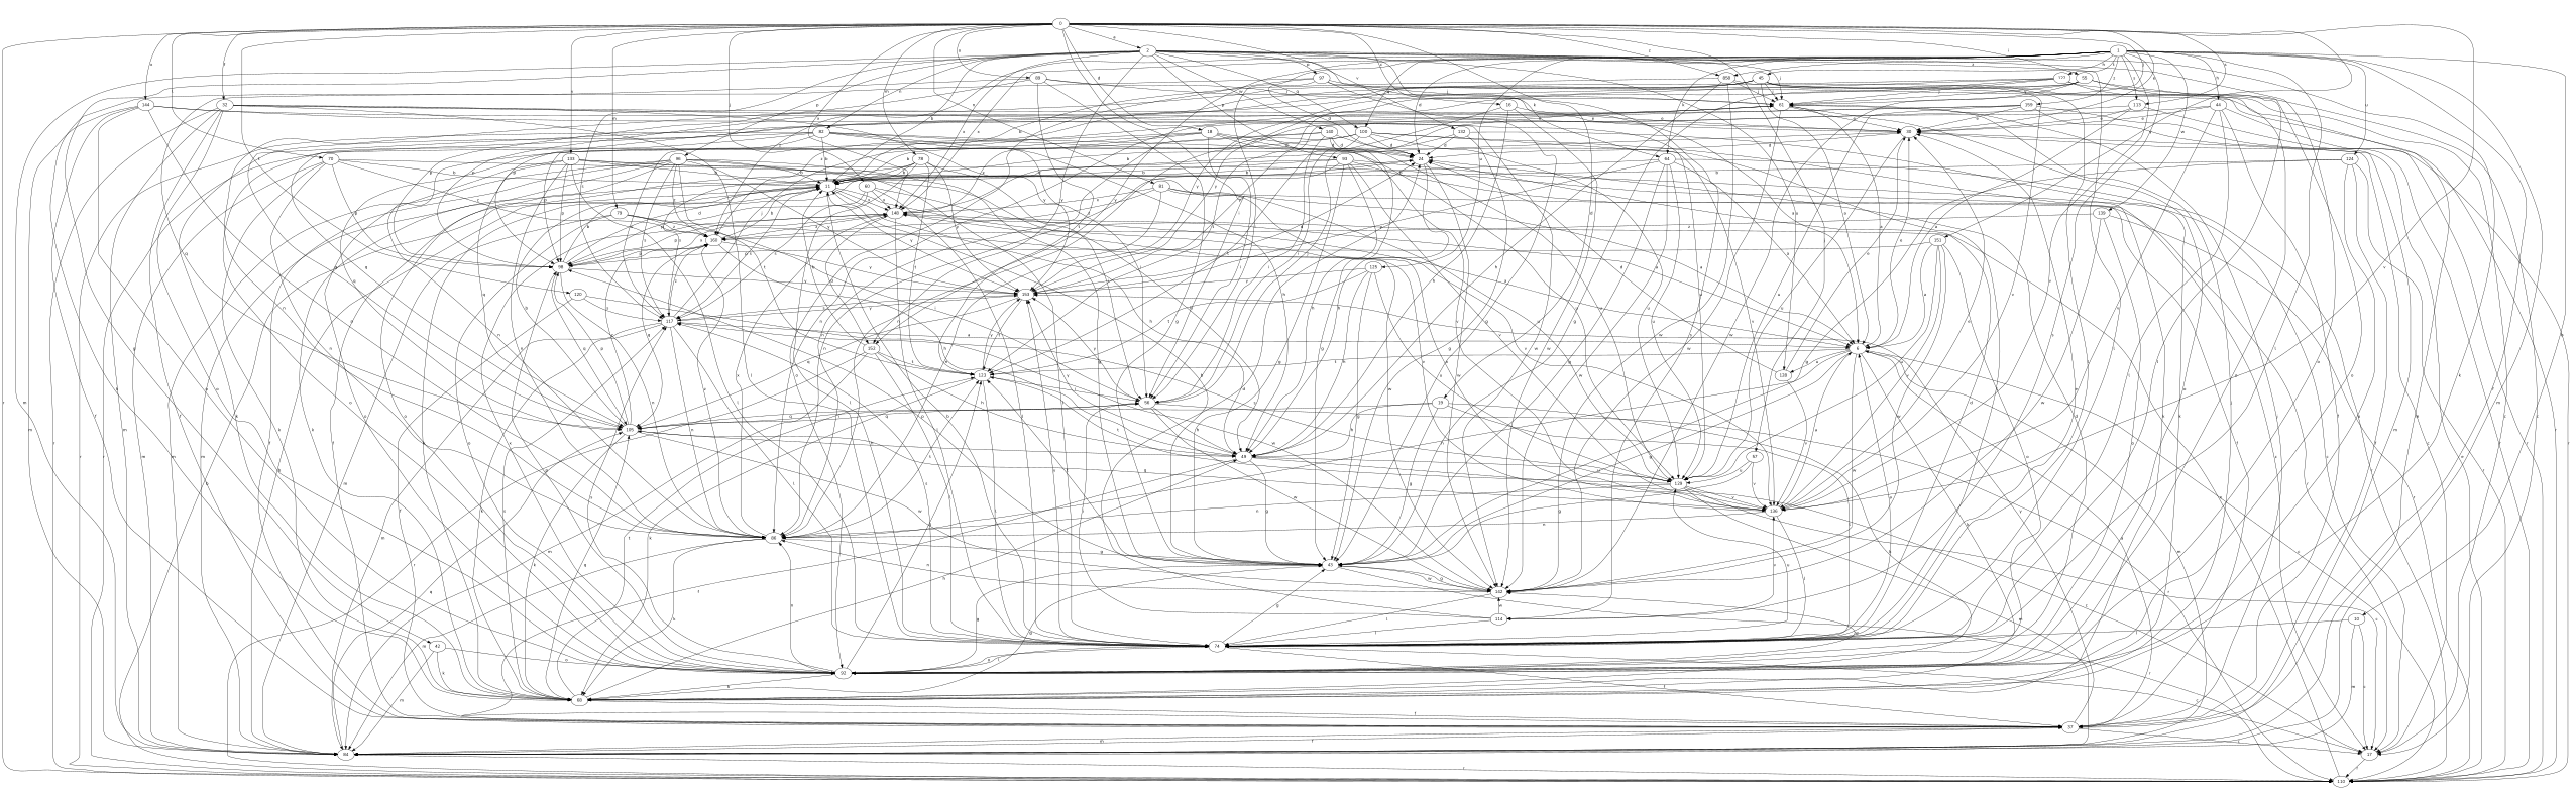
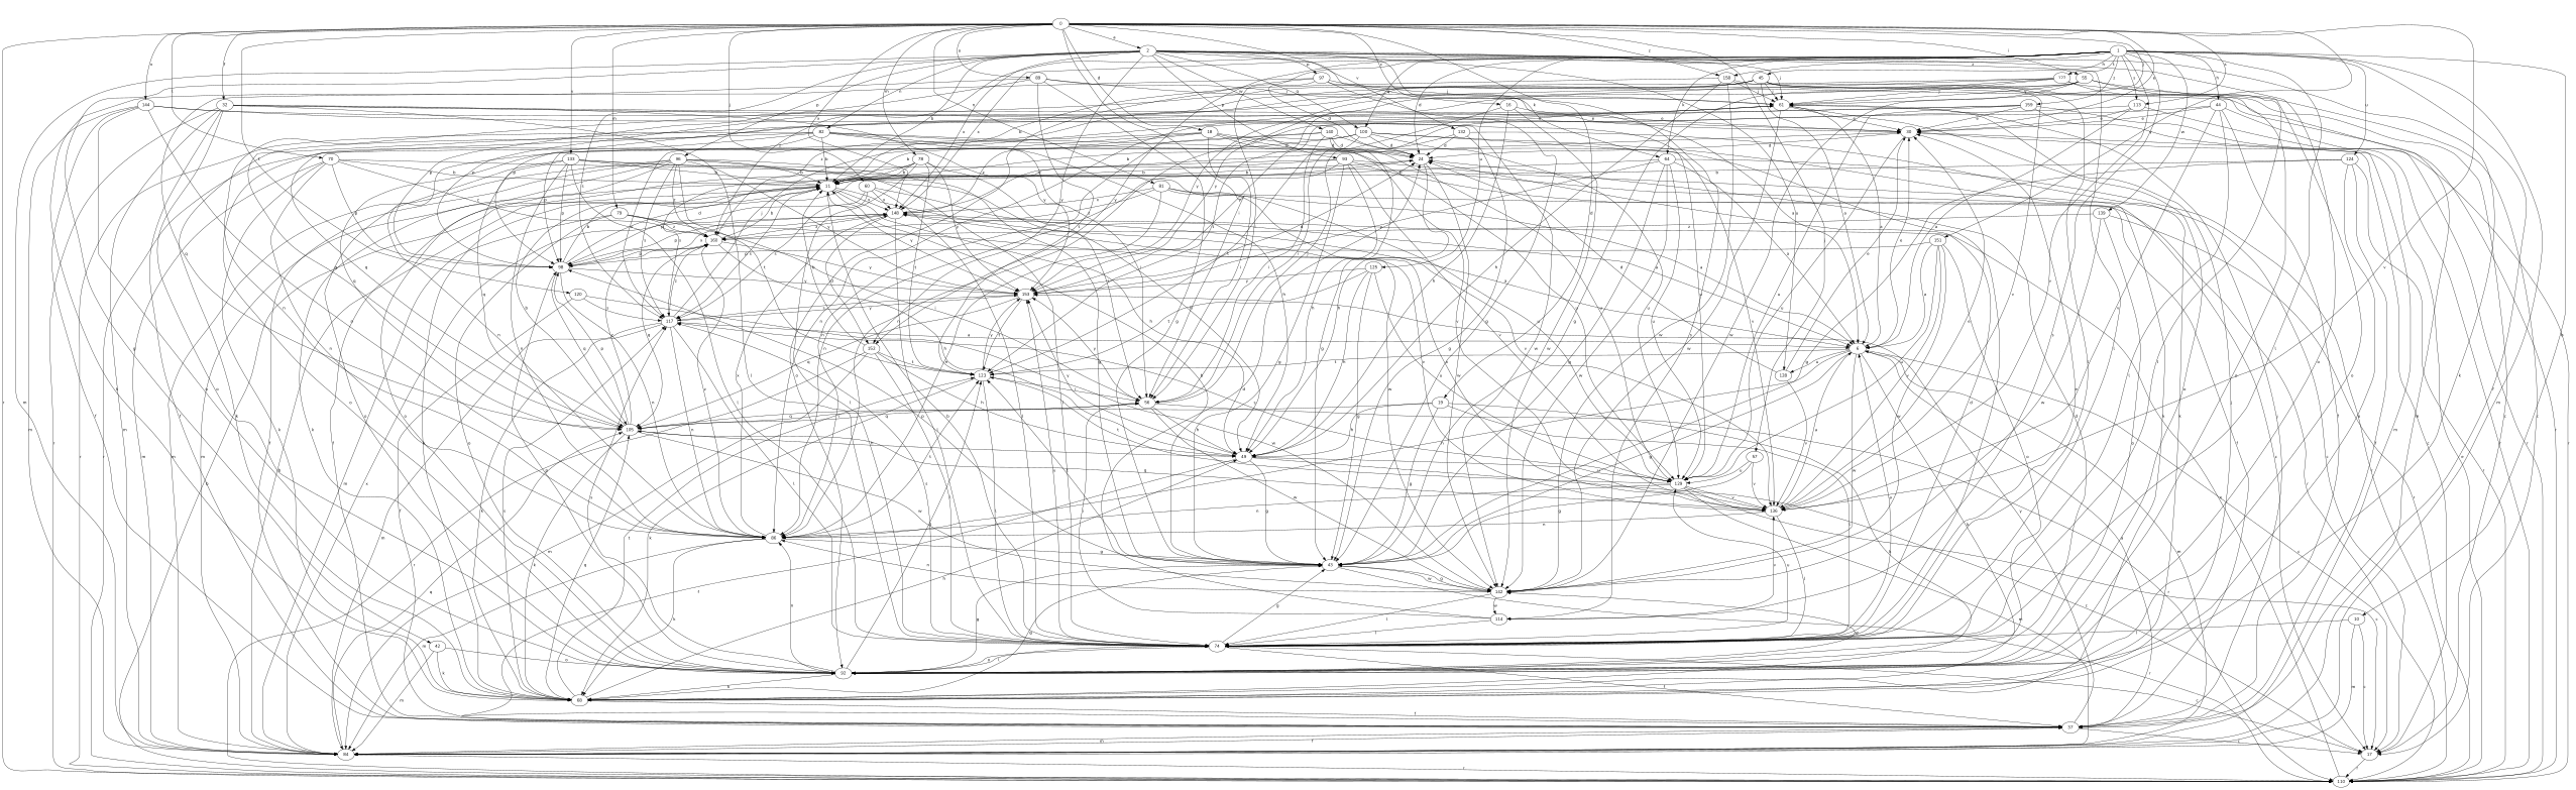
  strict digraph {
    fontname=Nunito
    node [fontname=Nunito]
    edge [fontname=Nunito]
    0
    2
    16
    18
    19
    30
    32
    55
    56
    57
    60
    61
    70
    78
    79
    81
    89
    110
    113
    120
    132
    133
    136
    144
    148
    151
-   158 [label=858]
+   158
    64
    74
    n30 [label=84]
    100
    114
    152
    11
    42
    68
    82
    92
    93
    96
    97
    117
    128
    140
    142
    49
    24
    86
    129
    43
    105
    17
    37
    153
    98
    6
    160
    123
    1
    10
    44
    45
    122
    124
    125
    139
    159
    0 -> 2 [label=a]
    0 -> 16 [label=c]
    0 -> 18 [label=d]
    0 -> 19 [label=d]
    0 -> 30 [label=e]
    0 -> 32 [label=f]
    0 -> 55 [label=i]
    0 -> 56 [label=i]
    0 -> 57 [label=j]
    0 -> 60 [label=j]
    0 -> 61 [label=j]
    0 -> 70 [label=l]
    0 -> 78 [label=m]
    0 -> 79 [label=m]
    0 -> 81 [label=n]
    0 -> 89 [label=o]
    0 -> 110 [label=r]
    0 -> 113 [label=s]
    0 -> 120 [label=t]
    0 -> 132 [label=v]
    0 -> 133 [label=v]
    0 -> 136 [label=v]
    0 -> 144 [label=x]
    0 -> 148 [label=x]
    0 -> 151 [label=y]
    0 -> 158 [label=z]
    2 -> 61 [label=j]
    2 -> 148 [label=x]
    2 -> 64 [label=k]
    2 -> 74 [label=l]
    2 -> n30 [label=m]
    2 -> 100 [label=q]
    2 -> 114 [label=s]
    2 -> 152 [label=y]
    2 -> 11 [label=b]
    2 -> 42 [label=g]
    2 -> 68 [label=k]
    2 -> 82 [label=n]
    2 -> 92 [label=o]
    2 -> 93 [label=p]
    2 -> 96 [label=p]
    2 -> 97 [label=p]
    2 -> 117 [label=s]
    2 -> 128 [label=u]
    2 -> 140 [label=w]
    16 -> 30 [label=e]
    16 -> 56 [label=i]
    16 -> 142 [label=w]
    16 -> 49 [label=h]
    18 -> 56 [label=i]
    18 -> 110 [label=r]
    18 -> 136 [label=v]
    18 -> 148 [label=x]
    18 -> 24 [label=d]
    18 -> 86 [label=n]
    18 -> 129 [label=u]
    19 -> 74 [label=l]
    19 -> 68 [label=k]
    19 -> 49 [label=h]
    19 -> 43 [label=g]
    19 -> 105 [label=q]
    30 -> 24 [label=d]
    30 -> 129 [label=u]
    30 -> 17 [label=c]
    32 -> 30 [label=e]
    32 -> 110 [label=r]
    32 -> 74 [label=l]
    32 -> n30 [label=m]
    32 -> 92 [label=o]
    32 -> 129 [label=u]
    32 -> 37 [label=f]
    32 -> 153 [label=y]
    55 -> 61 [label=y]
    55 -> 74 [label=l]
    55 -> 92 [label=o]
    55 -> 142 [label=w]
    55 -> 153 [label=y]
    55 -> 98 [label=p]
    56 -> 61 [label=j]
    56 -> 110 [label=r]
    56 -> 142 [label=w]
    56 -> 49 [label=h]
    56 -> 105 [label=q]
    56 -> 153 [label=y]
    57 -> 136 [label=v]
    57 -> 129 [label=u]
    57 -> 43 [label=g]
    60 -> 148 [label=x]
    60 -> 74 [label=l]
    60 -> 117 [label=s]
    60 -> 98 [label=p]
    60 -> 6 [label=a]
    61 -> 30 [label=e]
    61 -> 92 [label=o]
    61 -> 142 [label=w]
    61 -> 86 [label=n]
    61 -> 6 [label=a]
    70 -> n30 [label=m]
    70 -> 11 [label=b]
    70 -> 68 [label=k]
    70 -> 86 [label=n]
    70 -> 129 [label=u]
    70 -> 98 [label=p]
    70 -> 160 [label=z]
    78 -> 56 [label=i]
    78 -> 74 [label=l]
    78 -> 11 [label=b]
    78 -> 117 [label=s]
    78 -> 37 [label=f]
    78 -> 153 [label=y]
    78 -> 123 [label=t]
    79 -> 56 [label=i]
    79 -> 136 [label=v]
    79 -> n30 [label=m]
    79 -> 92 [label=o]
    79 -> 160 [label=z]
    81 -> 110 [label=r]
    81 -> 136 [label=v]
    81 -> 148 [label=x]
    81 -> 86 [label=n]
    81 -> 6 [label=a]
    81 -> 160 [label=z]
    89 -> 61 [label=j]
    89 -> 68 [label=k]
    89 -> 86 [label=n]
    89 -> 43 [label=g]
    89 -> 6 [label=a]
    89 -> 123 [label=t]
    110 -> 30 [label=e]
    110 -> 148 [label=x]
    110 -> 11 [label=b]
    113 -> 30 [label=e]
    113 -> 110 [label=r]
    113 -> 153 [label=y]
    113 -> 6 [label=a]
    120 -> 117 [label=s]
    120 -> 142 [label=w]
    120 -> 37 [label=f]
    132 -> 11 [label=b]
    132 -> 68 [label=k]
    132 -> 24 [label=d]
    132 -> 43 [label=g]
    133 -> 74 [label=l]
    133 -> 11 [label=b]
    133 -> 92 [label=o]
    133 -> 49 [label=h]
    133 -> 86 [label=n]
    133 -> 105 [label=q]
    133 -> 17 [label=c]
    133 -> 98 [label=p]
    136 -> 30 [label=e]
    136 -> 148 [label=x]
    136 -> 74 [label=l]
    136 -> 86 [label=n]
    136 -> 105 [label=q]
    136 -> 6 [label=a]
    144 -> 30 [label=e]
    144 -> n30 [label=m]
    144 -> 92 [label=o]
    144 -> 142 [label=w]
    144 -> 86 [label=n]
    144 -> 37 [label=f]
    148 -> 30 [label=e]
    148 -> 74 [label=l]
    148 -> 152 [label=d]
    148 -> 98 [label=p]
    148 -> 6 [label=a]
    148 -> 160 [label=z]
    151 -> 136 [label=v]
    151 -> 92 [label=o]
    151 -> 142 [label=w]
    151 -> 129 [label=u]
    151 -> 98 [label=p]
    151 -> 6 [label=a]
    158 -> 61 [label=j]
    158 -> 136 [label=v]
    158 -> 11 [label=b]
    158 -> 142 [label=w]
    158 -> 49 [label=h]
    64 -> 110 [label=r]
    64 -> 11 [label=b]
    64 -> 142 [label=w]
    64 -> 129 [label=u]
    64 -> 43 [label=g]
    64 -> 153 [label=y]
    64 -> 6 [label=a]
    74 -> 30 [label=e]
    74 -> 11 [label=b]
    74 -> 92 [label=o]
    74 -> 117 [label=s]
    74 -> 24 [label=d]
    74 -> 129 [label=u]
    74 -> 43 [label=g]
    74 -> 17 [label=c]
    74 -> 37 [label=f]
    74 -> 153 [label=y]
    74 -> 6 [label=a]
    n30 -> 110 [label=r]
-   92 -> 148 [label=x]
+   n30 -> 148 [label=x]
    n30 -> 11 [label=b]
    n30 -> 105 [label=q]
    n30 -> 37 [label=f]
    100 -> 74 [label=l]
    100 -> 11 [label=b]
    100 -> 68 [label=k]
    100 -> 24 [label=d]
    100 -> 129 [label=u]
    100 -> 98 [label=p]
    100 -> 123 [label=t]
    114 -> 56 [label=i]
    114 -> 136 [label=v]
    114 -> 74 [label=l]
-   114 -> 142 [label=w]
+   142 -> 114 [label=w]
    114 -> 24 [label=d]
    152 -> 110 [label=r]
    152 -> 74 [label=l]
    152 -> n30 [label=m]
    152 -> 11 [label=b]
    152 -> 49 [label=h]
    152 -> 123 [label=t]
    11 -> 148 [label=x]
    11 -> 68 [label=k]
    11 -> 117 [label=s]
    11 -> 142 [label=w]
    11 -> 49 [label=h]
    11 -> 153 [label=y]
    42 -> n30 [label=m]
    42 -> 68 [label=k]
    42 -> 92 [label=o]
    68 -> 61 [label=j]
    68 -> 117 [label=s]
    68 -> 49 [label=h]
    68 -> 43 [label=g]
    68 -> 105 [label=q]
    68 -> 37 [label=f]
    68 -> 123 [label=t]
    82 -> 56 [label=i]
    82 -> 110 [label=r]
    82 -> 11 [label=b]
    82 -> 68 [label=k]
    82 -> 92 [label=o]
    82 -> 117 [label=s]
    82 -> 49 [label=h]
    82 -> 24 [label=d]
    82 -> 129 [label=u]
    92 -> 74 [label=l]
    92 -> 68 [label=k]
    92 -> 117 [label=s]
    92 -> 142 [label=w]
    92 -> 24 [label=d]
    92 -> 86 [label=n]
    92 -> 43 [label=g]
    92 -> 98 [label=p]
    92 -> 123 [label=t]
    93 -> 136 [label=v]
    93 -> n30 [label=m]
    93 -> 11 [label=b]
    93 -> 49 [label=h]
    93 -> 86 [label=n]
    93 -> 43 [label=g]
    93 -> 17 [label=c]
    93 -> 37 [label=f]
    96 -> 74 [label=l]
    96 -> n30 [label=m]
    96 -> 11 [label=b]
    96 -> 68 [label=k]
    96 -> 92 [label=o]
    96 -> 117 [label=s]
    96 -> 43 [label=g]
    96 -> 37 [label=f]
    96 -> 153 [label=y]
    96 -> 160 [label=z]
    96 -> 123 [label=t]
    97 -> 61 [label=j]
    97 -> 110 [label=r]
    97 -> 92 [label=o]
    97 -> 24 [label=d]
    97 -> 43 [label=g]
    97 -> 105 [label=q]
    117 -> 61 [label=j]
    117 -> 74 [label=l]
    117 -> n30 [label=m]
    117 -> 68 [label=k]
    117 -> 86 [label=n]
    117 -> 153 [label=y]
    117 -> 6 [label=a]
    117 -> 160 [label=z]
    128 -> 30 [label=e]
    128 -> 136 [label=v]
    128 -> 24 [label=d]
    140 -> 56 [label=i]
    140 -> 136 [label=v]
    140 -> 24 [label=d]
    140 -> 86 [label=n]
    140 -> 43 [label=g]
    140 -> 105 [label=q]
    142 -> 74 [label=l]
    142 -> 86 [label=n]
    142 -> 43 [label=g]
    49 -> 129 [label=u]
    49 -> 43 [label=g]
    49 -> 17 [label=c]
    49 -> 37 [label=f]
    49 -> 153 [label=y]
    24 -> 11 [label=b]
    24 -> 142 [label=w]
    24 -> 49 [label=h]
    86 -> 148 [label=x]
    86 -> n30 [label=m]
    86 -> 68 [label=k]
    86 -> 43 [label=g]
    86 -> 160 [label=z]
    86 -> 123 [label=t]
    129 -> 136 [label=v]
    129 -> n30 [label=m]
    129 -> 117 [label=s]
    129 -> 86 [label=n]
    129 -> 17 [label=c]
    129 -> 123 [label=t]
    43 -> 110 [label=r]
    43 -> 11 [label=b]
    43 -> 142 [label=w]
    43 -> 98 [label=p]
    43 -> 123 [label=t]
    105 -> 56 [label=i]
    105 -> 11 [label=b]
    105 -> 68 [label=k]
    105 -> 142 [label=w]
    105 -> 49 [label=h]
    105 -> 98 [label=p]
    105 -> 160 [label=z]
    17 -> 110 [label=r]
    37 -> 61 [label=j]
    37 -> n30 [label=m]
    37 -> 17 [label=c]
    37 -> 153 [label=y]
    37 -> 6 [label=a]
    153 -> 117 [label=s]
    153 -> 24 [label=d]
    153 -> 105 [label=q]
    153 -> 123 [label=t]
    98 -> 148 [label=x]
    98 -> 11 [label=b]
    98 -> 24 [label=d]
    98 -> 86 [label=n]
    98 -> 105 [label=q]
    98 -> 153 [label=y]
    6 -> 30 [label=e]
    6 -> n30 [label=m]
    6 -> 68 [label=k]
    6 -> 128 [label=u]
    6 -> 142 [label=w]
    6 -> 86 [label=n]
    6 -> 43 [label=g]
    6 -> 17 [label=c]
    6 -> 123 [label=t]
    160 -> 11 [label=b]
    160 -> 49 [label=h]
    160 -> 105 [label=q]
    160 -> 153 [label=y]
    160 -> 98 [label=p]
    123 -> 56 [label=i]
    123 -> 74 [label=l]
    123 -> 68 [label=k]
    123 -> 153 [label=y]
    1 -> 56 [label=i]
    1 -> 113 [label=s]
    1 -> 136 [label=v]
    1 -> 148 [label=x]
    1 -> 158 [label=z]
    1 -> 64 [label=k]
    1 -> 74 [label=l]
    1 -> n30 [label=m]
    1 -> 100 [label=q]
    1 -> 114 [label=s]
    1 -> 152 [label=y]
    1 -> 24 [label=d]
    1 -> 37 [label=f]
    1 -> 160 [label=z]
    1 -> 10 [label=b]
    1 -> 44 [label=h]
    1 -> 45 [label=h]
    1 -> 122 [label=t]
    1 -> 124 [label=u]
    1 -> 125 [label=u]
    1 -> 139 [label=w]
    1 -> 159 [label=z]
    10 -> 74 [label=l]
    10 -> n30 [label=m]
    10 -> 17 [label=c]
    44 -> 30 [label=e]
    44 -> 110 [label=r]
    44 -> 136 [label=v]
    44 -> 74 [label=l]
    44 -> 105 [label=q]
    44 -> 37 [label=f]
    45 -> 61 [label=j]
    45 -> 74 [label=l]
    45 -> n30 [label=m]
    45 -> 17 [label=c]
    45 -> 153 [label=y]
    45 -> 98 [label=p]
    45 -> 6 [label=a]
    45 -> 160 [label=z]
    122 -> 61 [label=j]
    122 -> 92 [label=o]
    122 -> 43 [label=g]
    122 -> 17 [label=c]
    122 -> 98 [label=p]
    122 -> 123 [label=t]
    124 -> 110 [label=r]
    124 -> 11 [label=b]
    124 -> 92 [label=o]
    124 -> 43 [label=g]
    124 -> 37 [label=f]
    125 -> 49 [label=h]
    125 -> 129 [label=u]
    125 -> 43 [label=g]
    125 -> 153 [label=y]
    125 -> 123 [label=t]
    139 -> 110 [label=r]
    139 -> 92 [label=o]
    139 -> 142 [label=w]
    139 -> 160 [label=z]
    159 -> 30 [label=e]
    159 -> 110 [label=r]
    159 -> n30 [label=m]
    159 -> 86 [label=n]
    159 -> 129 [label=u]
    159 -> 105 [label=q]
  }
